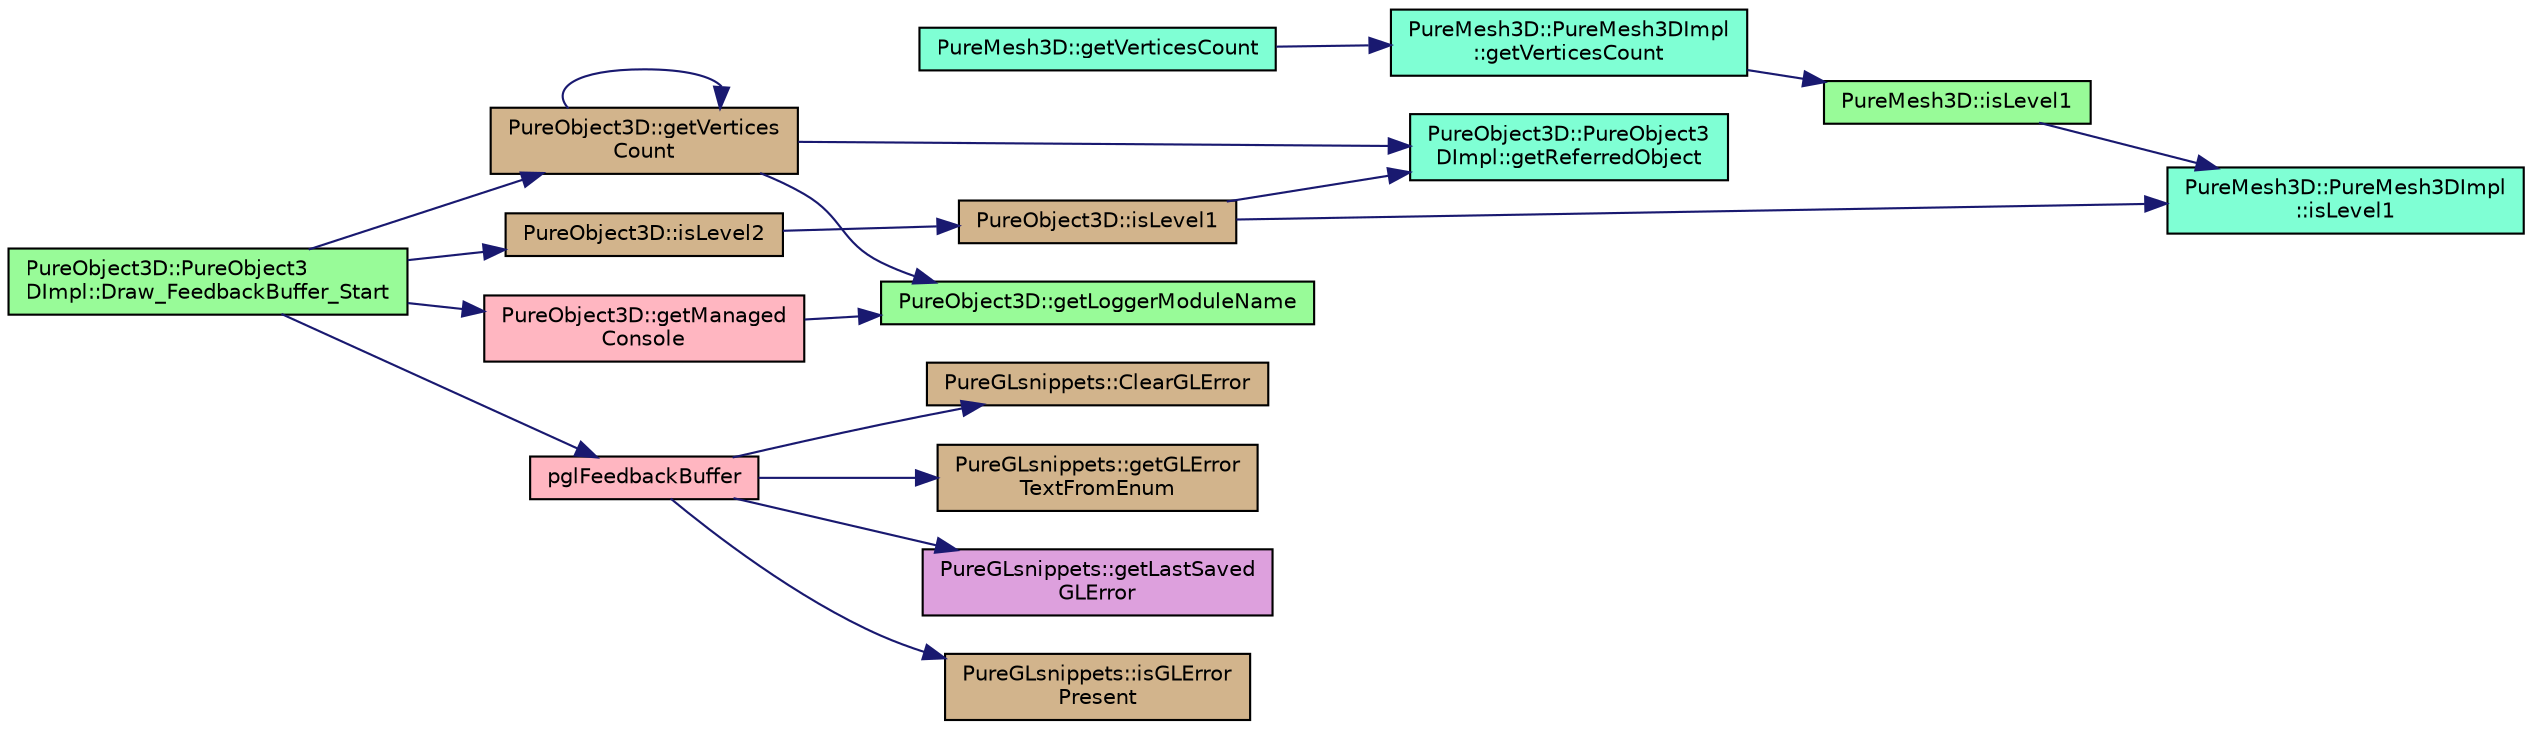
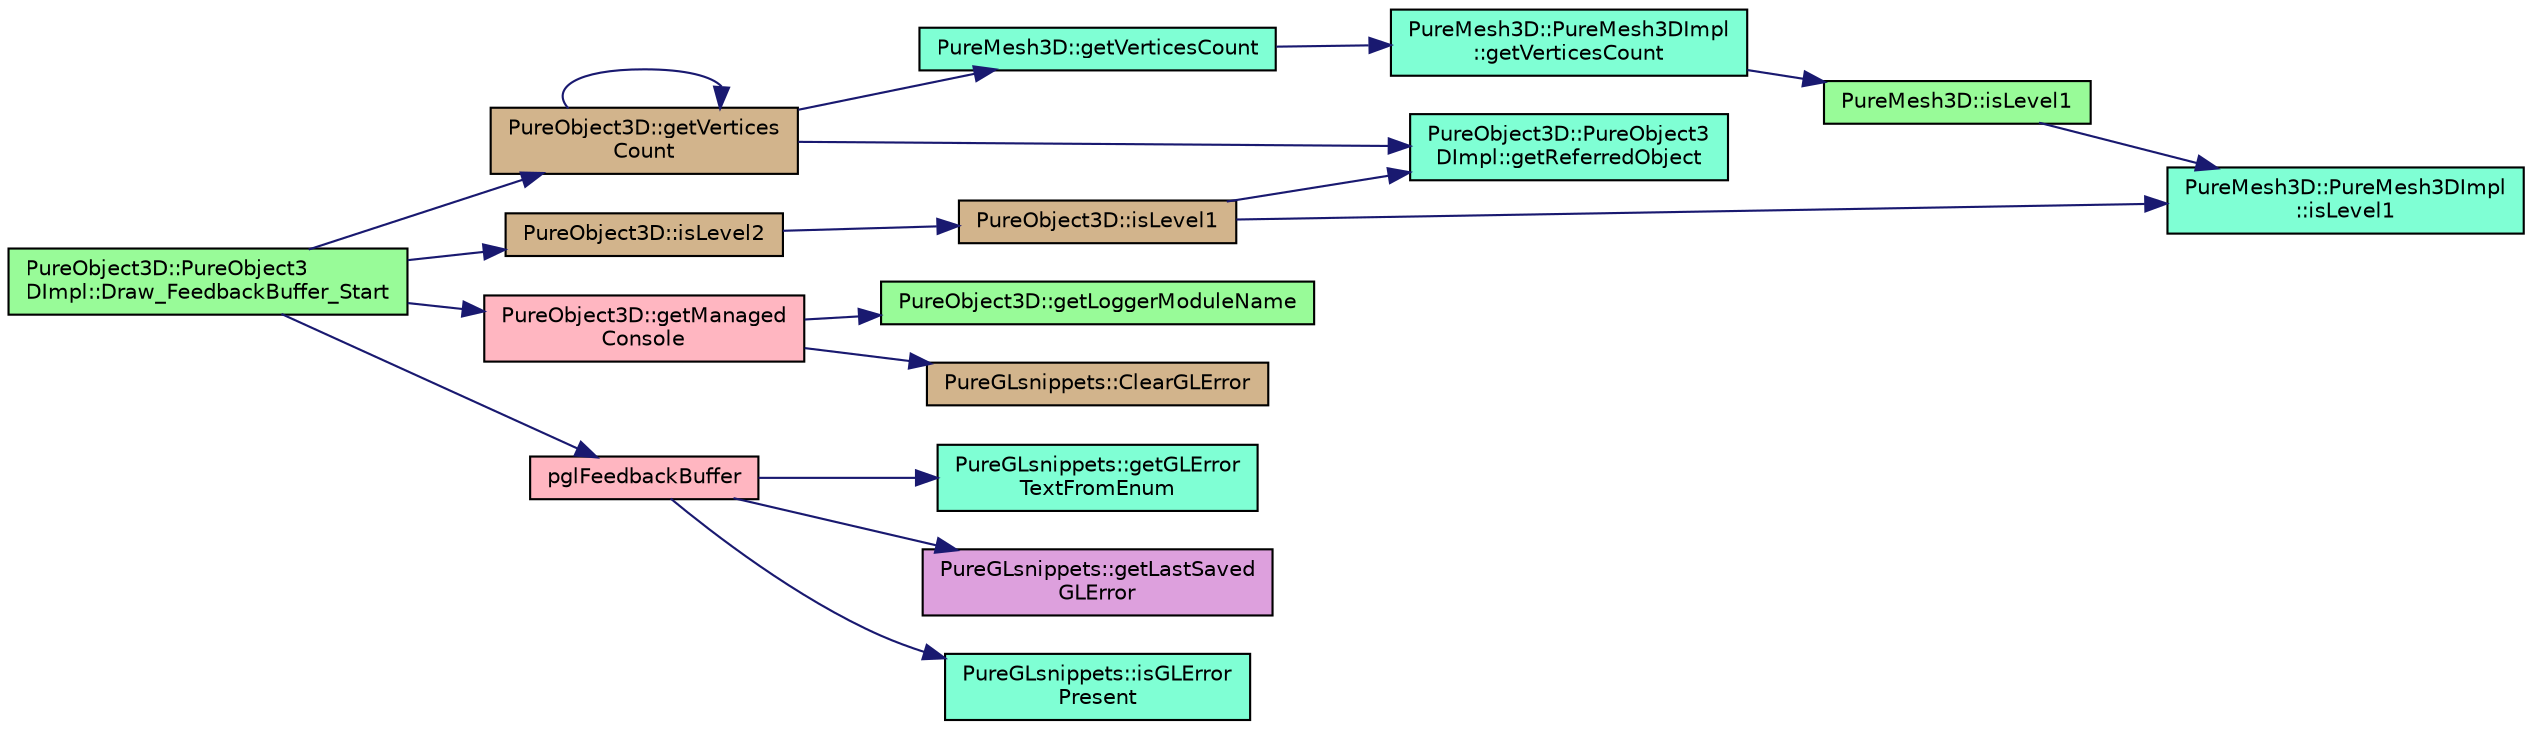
  digraph {
    rankdir=LR
    node [color=black fillcolor=tan fontname=Helvetica fontsize=10 shape=record style=filled]
    edge [color=midnightblue fontname=Helvetica fontsize=10 labelfontname=Helvetica labelfontsize=10 style=solid]
    n1 [fillcolor=palegreen fontcolor=black height=0.2 label="PureObject3D::PureObject3\lDImpl::Draw_FeedbackBuffer_Start" width=0.4]
    n2 [fillcolor=lightpink height=0.2 label="PureObject3D::getManaged\lConsole" width=0.4]
    n3 [height=0.2 label="PureObject3D::getVertices\lCount" width=0.4]
    n4 [height=0.2 label="PureObject3D::isLevel2" width=0.4]
    n5 [fillcolor=lightpink height=0.2 label=pglFeedbackBuffer width=0.4]
    n6 [fillcolor=palegreen height=0.2 label="PureObject3D::getLoggerModuleName" width=0.4]
    n7 [fillcolor=aquamarine height=0.2 label="PureObject3D::PureObject3\lDImpl::getReferredObject" width=0.4]
    n8 [fillcolor=aquamarine height=0.2 label="PureMesh3D::getVerticesCount" width=0.4]
    n9 [height=0.2 label="PureObject3D::isLevel1" width=0.4]
    n10 [height=0.2 label="PureGLsnippets::ClearGLError" width=0.4]
-   n11 [height=0.2 label="PureGLsnippets::getGLError\lTextFromEnum" width=0.4]
+   n11 [fillcolor=aquamarine height=0.2 label="PureGLsnippets::getGLError\lTextFromEnum" width=0.4]
    n12 [fillcolor=plum height=0.2 label="PureGLsnippets::getLastSaved\lGLError" width=0.4]
-   n13 [height=0.2 label="PureGLsnippets::isGLError\lPresent" width=0.4]
+   n13 [fillcolor=aquamarine height=0.2 label="PureGLsnippets::isGLError\lPresent" width=0.4]
    n14 [fillcolor=aquamarine height=0.2 label="PureMesh3D::PureMesh3DImpl\l::getVerticesCount" width=0.4]
    n15 [fillcolor=palegreen height=0.2 label="PureMesh3D::isLevel1" width=0.4]
    n16 [fillcolor=aquamarine height=0.2 label="PureMesh3D::PureMesh3DImpl\l::isLevel1" width=0.4]
    n1 -> n2
    n1 -> n3
    n1 -> n4
    n1 -> n5
    n2 -> n6
    n3 -> n3
    n3 -> n7
-   n3 -> n6
+   n3 -> n8
    n4 -> n9
-   n5 -> n10
+   n2 -> n10
    n5 -> n11
    n5 -> n12
    n5 -> n13
    n8 -> n14
    n9 -> n7
    n9 -> n16
    n14 -> n15
    n15 -> n16
  }
